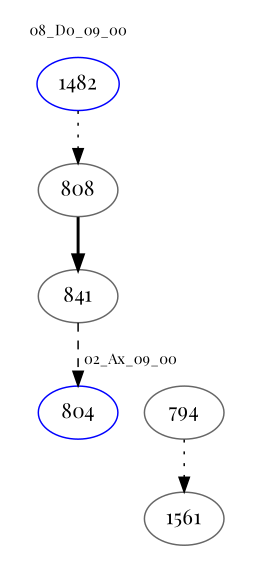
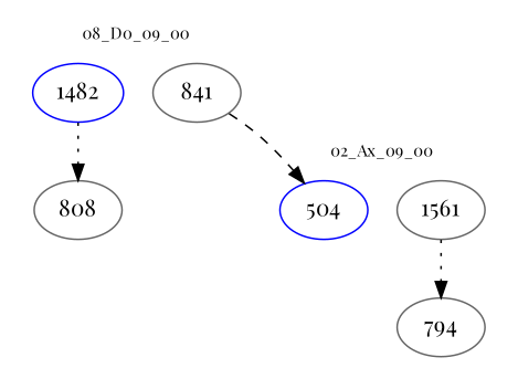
  digraph {
    fontname="Playfair Display"
    node [color=gray40 fontname="Playfair Display"]
    edge [color=black fontname="Playfair Display" style=dotted]
    n1 [label=794]
    n2 [label=1561]
-   n3 [color=blue label=804]
+   n3 [color=blue label=504]
    n4 [label=808]
    n5 [label=841]
    n6 [color=blue label=1482]
    subgraph cluster_1 {
      color=white
      fontsize=10
      label="02_Ax_09_00"
      n1
      n2
      n3
    }
    subgraph cluster_2 {
      color=white
      fontsize=10
      label="08_D0_09_00"
      n4
      n5
      n6
    }
-   n1 -> n2
-   n4 -> n5 [style=bold]
+   n2 -> n1
    n5 -> n3 [style=dashed]
    n6 -> n4
  }
